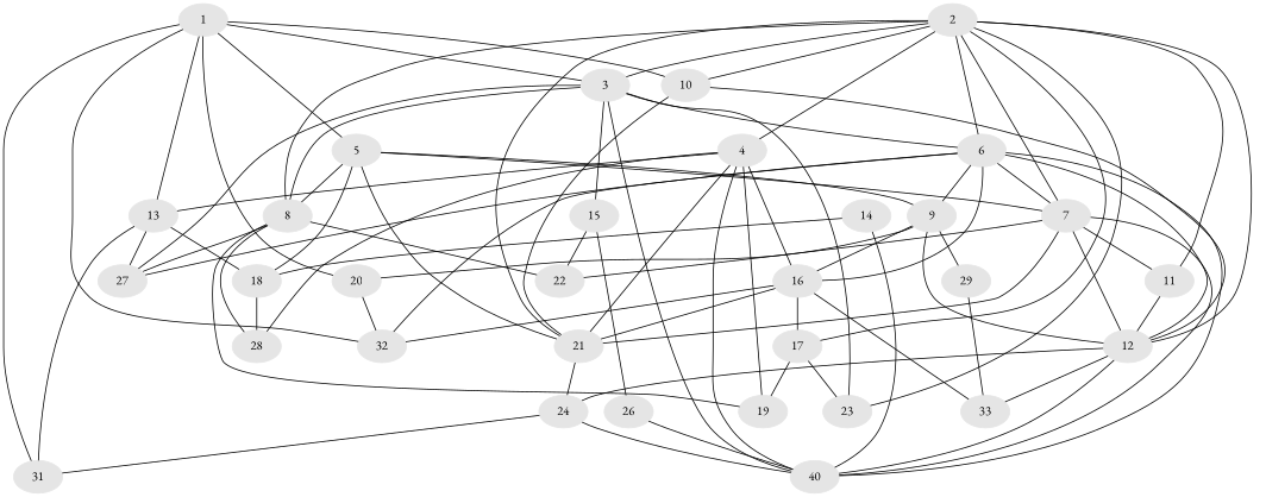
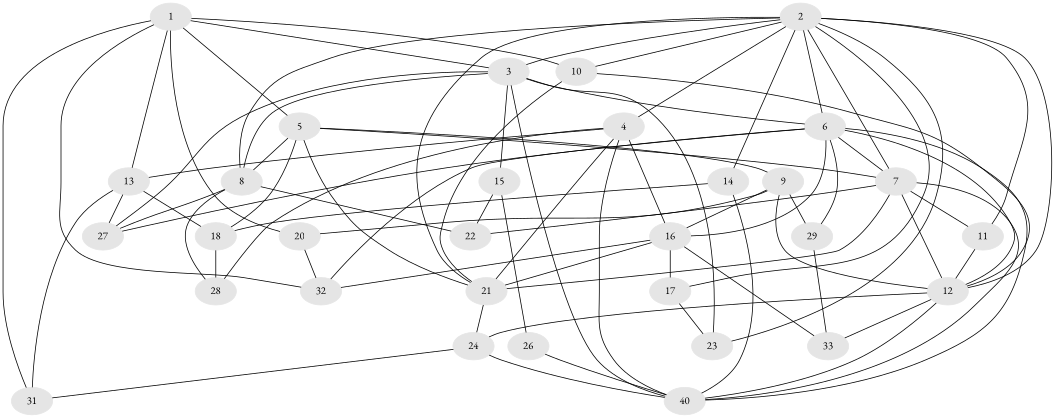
  graph {
    fontname="EB Garamond"
    node [color=gray90 fontname="EB Garamond" style=filled]
    edge [fontname="EB Garamond" weight=1.0]
    1
    3
    5
    10
    13
    20
    31
    32
    6
    8
    23
    15
    27
    n14 [label=40]
    7
    21
    9
    18
    12
    2
    4
    11
    14
    17
    16
-   19
    28
    22
    24
    33
    26
    29
    1 -- 3
    1 -- 5
    1 -- 10
    1 -- 13
    1 -- 20
    1 -- 31
    1 -- 32
    3 -- 6
    3 -- 8
    3 -- 23
    3 -- 15
    3 -- 27
    3 -- n14
    5 -- 8
    5 -- 7
    5 -- 21
    5 -- 9
    5 -- 18
    10 -- 21
    10 -- 12
    13 -- 31
    13 -- 27
    13 -- 18
    20 -- 32
    6 -- 32
    6 -- 27
    6 -- n14
    6 -- 7
-   6 -- 9
+   6 -- 29
    6 -- 12 [weight=2.0]
    6 -- 16
    8 -- 27
-   8 -- 19
    8 -- 28
    8 -- 22 [weight=3.0]
    15 -- 22
    15 -- 26
    7 -- n14
    7 -- 21 [weight=2.0]
    7 -- 12
    7 -- 11 [weight=2.0]
    7 -- 22
    21 -- 24
    9 -- 20
    9 -- 12
    9 -- 16
    9 -- 29
    18 -- 28
    12 -- n14
    12 -- 24
    12 -- 33
    2 -- 3
    2 -- 10
    2 -- 6
    2 -- 8
    2 -- 23
    2 -- 7
    2 -- 21
    2 -- 12
    2 -- 4
    2 -- 11
+   2 -- 14
    2 -- 17
    4 -- 13
    4 -- n14
    4 -- 21
    4 -- 16 [weight=2.0]
-   4 -- 19
    4 -- 28
    11 -- 12
    14 -- n14
    14 -- 18 [weight=2.0]
    17 -- 23
-   17 -- 19
    16 -- 32
    16 -- 21
    16 -- 17
    16 -- 33
    24 -- 31
    24 -- n14
    26 -- n14
    29 -- 33
  }
